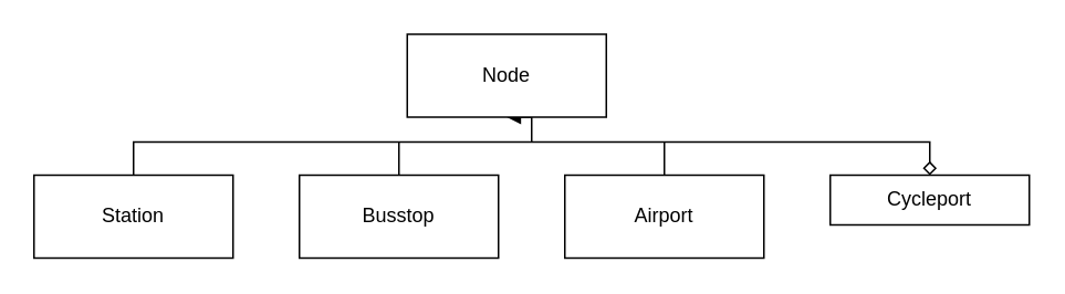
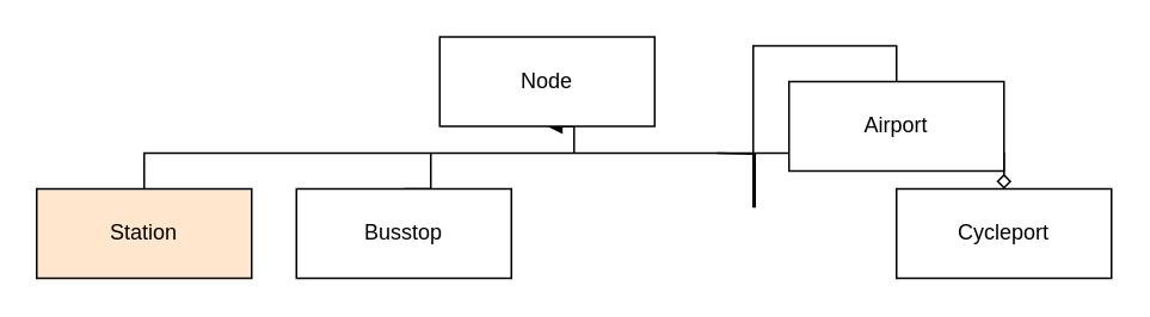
  <mxCell id="0" />
  <mxCell id="1" parent="0" />
  <mxCell id="2" style="edgeStyle=orthogonalEdgeStyle;rounded=0;orthogonalLoop=1;jettySize=auto;html=1;exitX=0.5;exitY=1;exitDx=0;exitDy=0;startArrow=block;startFill=1;endArrow=none;endFill=0;" edge="1" parent="1" source="3"><mxGeometry relative="1" as="geometry"><mxPoint x="320" y="85" as="targetPoint" /></mxGeometry></mxCell>
  <mxCell id="3" value="Node" style="rounded=0;whiteSpace=wrap;html=1;" parent="1" vertex="1"><mxGeometry x="245" y="20" width="120" height="50" as="geometry" /></mxCell>
  <mxCell id="4" style="edgeStyle=orthogonalEdgeStyle;rounded=0;orthogonalLoop=1;jettySize=auto;html=1;exitX=0.5;exitY=0;exitDx=0;exitDy=0;startArrow=none;startFill=0;endArrow=none;endFill=0;" edge="1" parent="1" source="5"><mxGeometry relative="1" as="geometry"><mxPoint x="240" y="85" as="targetPoint" /></mxGeometry></mxCell>
- <mxCell id="5" value="Busstop" style="rounded=0;whiteSpace=wrap;html=1;" parent="1" vertex="1"><mxGeometry x="180" y="105" width="120" height="50" as="geometry" /></mxCell>
+ <mxCell id="5" value="Busstop" style="rounded=0;whiteSpace=wrap;html=1;" parent="1" vertex="1"><mxGeometry x="165" y="105" width="120" height="50" as="geometry" /></mxCell>
  <mxCell id="6" style="edgeStyle=orthogonalEdgeStyle;rounded=0;orthogonalLoop=1;jettySize=auto;html=1;exitX=0.5;exitY=0;exitDx=0;exitDy=0;entryX=0.5;entryY=0;entryDx=0;entryDy=0;startArrow=none;startFill=0;endArrow=diamond;endFill=0;" edge="1" parent="1" source="7" target="10"><mxGeometry relative="1" as="geometry" /></mxCell>
- <mxCell id="7" value="Station" style="rounded=0;whiteSpace=wrap;html=1;" parent="1" vertex="1"><mxGeometry x="20" y="105" width="120" height="50" as="geometry" /></mxCell>
+ <mxCell id="7" value="Station" style="rounded=0;whiteSpace=wrap;html=1;fillColor=#ffe6cc;" parent="1" vertex="1"><mxGeometry x="20" y="105" width="120" height="50" as="geometry" /></mxCell>
  <mxCell id="8" style="edgeStyle=orthogonalEdgeStyle;rounded=0;orthogonalLoop=1;jettySize=auto;html=1;exitX=0.5;exitY=0;exitDx=0;exitDy=0;startArrow=none;startFill=0;endArrow=none;endFill=0;" edge="1" parent="1" source="9"><mxGeometry relative="1" as="geometry"><mxPoint x="400" y="85" as="targetPoint" /></mxGeometry></mxCell>
- <mxCell id="9" value="Airport" style="rounded=0;whiteSpace=wrap;html=1;" parent="1" vertex="1"><mxGeometry x="340" y="105" width="120" height="50" as="geometry" /></mxCell>
- <mxCell id="10" value="Cycleport" style="rounded=0;whiteSpace=wrap;html=1;" parent="1" vertex="1"><mxGeometry x="500" y="105" width="120" height="30" as="geometry" /></mxCell>
+ <mxCell id="9" value="Airport" style="rounded=0;whiteSpace=wrap;html=1;" parent="1" vertex="1"><mxGeometry x="440" y="45" width="120" height="50" as="geometry" /></mxCell>
+ <mxCell id="10" value="Cycleport" style="rounded=0;whiteSpace=wrap;html=1;" parent="1" vertex="1"><mxGeometry x="500" y="105" width="120" height="50" as="geometry" /></mxCell>
